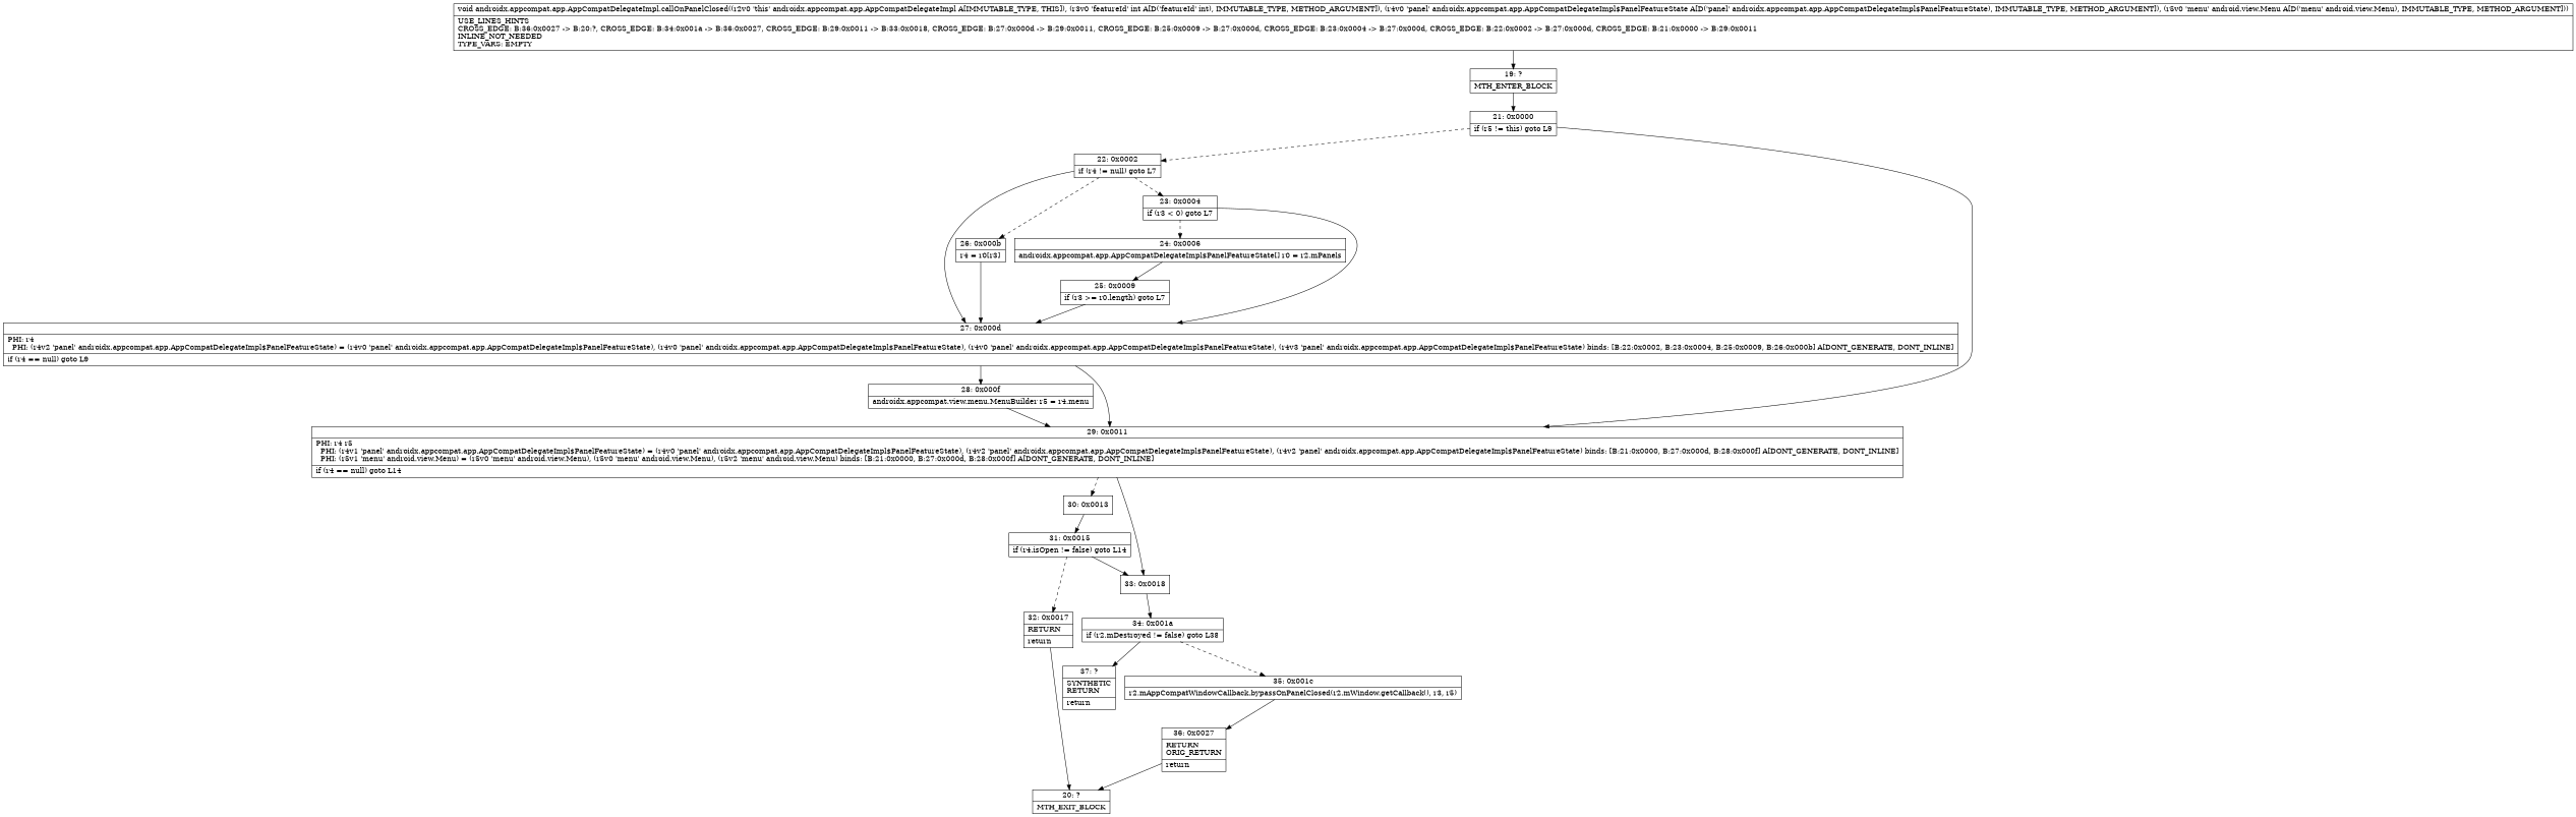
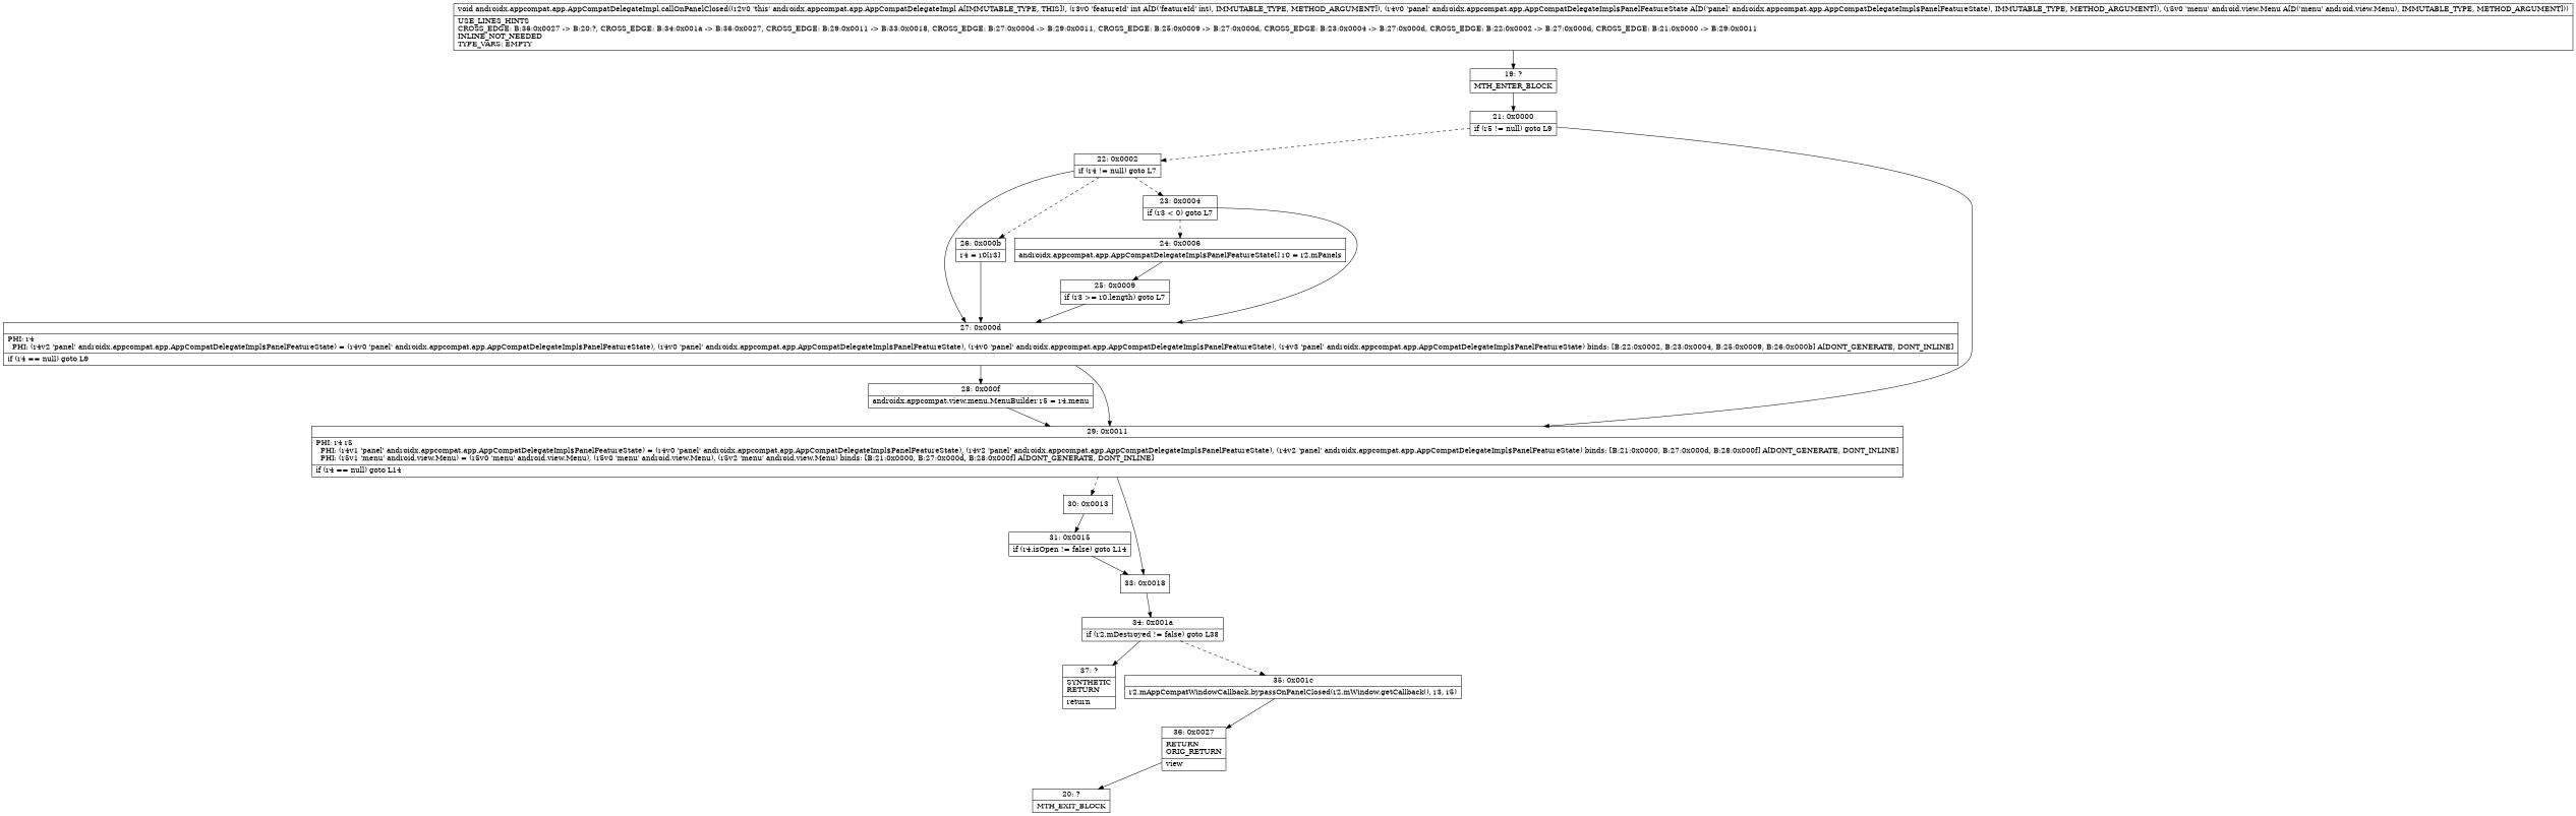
  digraph {
    node [shape=record]
    n1 [label="{19\:\ ?|MTH_ENTER_BLOCK\l}"]
-   n2 [label="{21\:\ 0x0000|if (r5 != this) goto L9\l}"]
+   n2 [label="{21\:\ 0x0000|if (r5 != null) goto L9\l}"]
    n3 [label="{22\:\ 0x0002|if (r4 != null) goto L7\l}"]
    n4 [label="{29\:\ 0x0011|PHI: r4 r5 \l  PHI: (r4v1 'panel' androidx.appcompat.app.AppCompatDelegateImpl$PanelFeatureState) = (r4v0 'panel' androidx.appcompat.app.AppCompatDelegateImpl$PanelFeatureState), (r4v2 'panel' androidx.appcompat.app.AppCompatDelegateImpl$PanelFeatureState), (r4v2 'panel' androidx.appcompat.app.AppCompatDelegateImpl$PanelFeatureState) binds: [B:21:0x0000, B:27:0x000d, B:28:0x000f] A[DONT_GENERATE, DONT_INLINE]\l  PHI: (r5v1 'menu' android.view.Menu) = (r5v0 'menu' android.view.Menu), (r5v0 'menu' android.view.Menu), (r5v2 'menu' android.view.Menu) binds: [B:21:0x0000, B:27:0x000d, B:28:0x000f] A[DONT_GENERATE, DONT_INLINE]\l|if (r4 == null) goto L14\l}"]
    n5 [label="{23\:\ 0x0004|if (r3 \< 0) goto L7\l}"]
    n6 [label="{27\:\ 0x000d|PHI: r4 \l  PHI: (r4v2 'panel' androidx.appcompat.app.AppCompatDelegateImpl$PanelFeatureState) = (r4v0 'panel' androidx.appcompat.app.AppCompatDelegateImpl$PanelFeatureState), (r4v0 'panel' androidx.appcompat.app.AppCompatDelegateImpl$PanelFeatureState), (r4v0 'panel' androidx.appcompat.app.AppCompatDelegateImpl$PanelFeatureState), (r4v3 'panel' androidx.appcompat.app.AppCompatDelegateImpl$PanelFeatureState) binds: [B:22:0x0002, B:23:0x0004, B:25:0x0009, B:26:0x000b] A[DONT_GENERATE, DONT_INLINE]\l|if (r4 == null) goto L9\l}"]
    n7 [label="{26\:\ 0x000b|r4 = r0[r3]\l}"]
    n8 [label="{30\:\ 0x0013}"]
    n9 [label="{33\:\ 0x0018}"]
    n10 [label="{24\:\ 0x0006|androidx.appcompat.app.AppCompatDelegateImpl$PanelFeatureState[] r0 = r2.mPanels\l}"]
    n11 [label="{28\:\ 0x000f|androidx.appcompat.view.menu.MenuBuilder r5 = r4.menu\l}"]
    n12 [label="{25\:\ 0x0009|if (r3 \>= r0.length) goto L7\l}"]
    n13 [label="{31\:\ 0x0015|if (r4.isOpen != false) goto L14\l}"]
    n14 [label="{34\:\ 0x001a|if (r2.mDestroyed != false) goto L38\l}"]
-   n15 [label="{32\:\ 0x0017|RETURN\l|return\l}"]
    n16 [label="{20\:\ ?|MTH_EXIT_BLOCK\l}"]
    n17 [label="{35\:\ 0x001c|r2.mAppCompatWindowCallback.bypassOnPanelClosed(r2.mWindow.getCallback(), r3, r5)\l}"]
    n18 [label="{37\:\ ?|SYNTHETIC\lRETURN\l|return\l}"]
-   n19 [label="{36\:\ 0x0027|RETURN\lORIG_RETURN\l|return\l}"]
+   n19 [label="{36\:\ 0x0027|RETURN\lORIG_RETURN\l|view\l}"]
    n20 [label="{void androidx.appcompat.app.AppCompatDelegateImpl.callOnPanelClosed((r2v0 'this' androidx.appcompat.app.AppCompatDelegateImpl A[IMMUTABLE_TYPE, THIS]), (r3v0 'featureId' int A[D('featureId' int), IMMUTABLE_TYPE, METHOD_ARGUMENT]), (r4v0 'panel' androidx.appcompat.app.AppCompatDelegateImpl$PanelFeatureState A[D('panel' androidx.appcompat.app.AppCompatDelegateImpl$PanelFeatureState), IMMUTABLE_TYPE, METHOD_ARGUMENT]), (r5v0 'menu' android.view.Menu A[D('menu' android.view.Menu), IMMUTABLE_TYPE, METHOD_ARGUMENT]))  | USE_LINES_HINTS\lCROSS_EDGE: B:36:0x0027 \-\> B:20:?, CROSS_EDGE: B:34:0x001a \-\> B:36:0x0027, CROSS_EDGE: B:29:0x0011 \-\> B:33:0x0018, CROSS_EDGE: B:27:0x000d \-\> B:29:0x0011, CROSS_EDGE: B:25:0x0009 \-\> B:27:0x000d, CROSS_EDGE: B:23:0x0004 \-\> B:27:0x000d, CROSS_EDGE: B:22:0x0002 \-\> B:27:0x000d, CROSS_EDGE: B:21:0x0000 \-\> B:29:0x0011\lINLINE_NOT_NEEDED\lTYPE_VARS: EMPTY\l}"]
    n1 -> n2
    n2 -> n3 [style=dashed]
    n2 -> n4
    n3 -> n5 [style=dashed]
    n3 -> n6
    n3 -> n7 [style=dashed]
    n4 -> n8 [style=dashed]
    n4 -> n9
    n5 -> n6
    n5 -> n10 [style=dashed]
    n6 -> n4
    n6 -> n11 [style=solid]
    n7 -> n6
    n8 -> n13
    n9 -> n14
    n10 -> n12
    n11 -> n4
    n12 -> n6
    n13 -> n9
-   n13 -> n15 [style=dashed]
    n14 -> n17 [style=dashed]
    n14 -> n18
-   n15 -> n16
    n17 -> n19
    n19 -> n16
    n20 -> n1
  }
